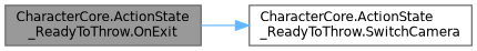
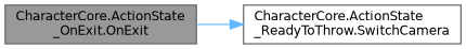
  digraph {
    rankdir=LR
    node [fontname=Helvetica fontsize=10 shape=box style=filled]
-   n1 [color=gray40 fillcolor=grey60 fontcolor=black height=0.2 label="CharacterCore.ActionState\l_ReadyToThrow.OnExit" width=0.4]
+   n1 [color=gray40 fillcolor=grey60 fontcolor=black height=0.2 label="CharacterCore.ActionState\l_OnExit.OnExit" width=0.4]
    n2 [color=grey40 fillcolor=white height=0.2 label="CharacterCore.ActionState\l_ReadyToThrow.SwitchCamera" width=0.4]
    n1 -> n2 [color=steelblue1 fontname=Helvetica fontsize=10 labelfontname=Helvetica labelfontsize=10 style=solid]
  }
